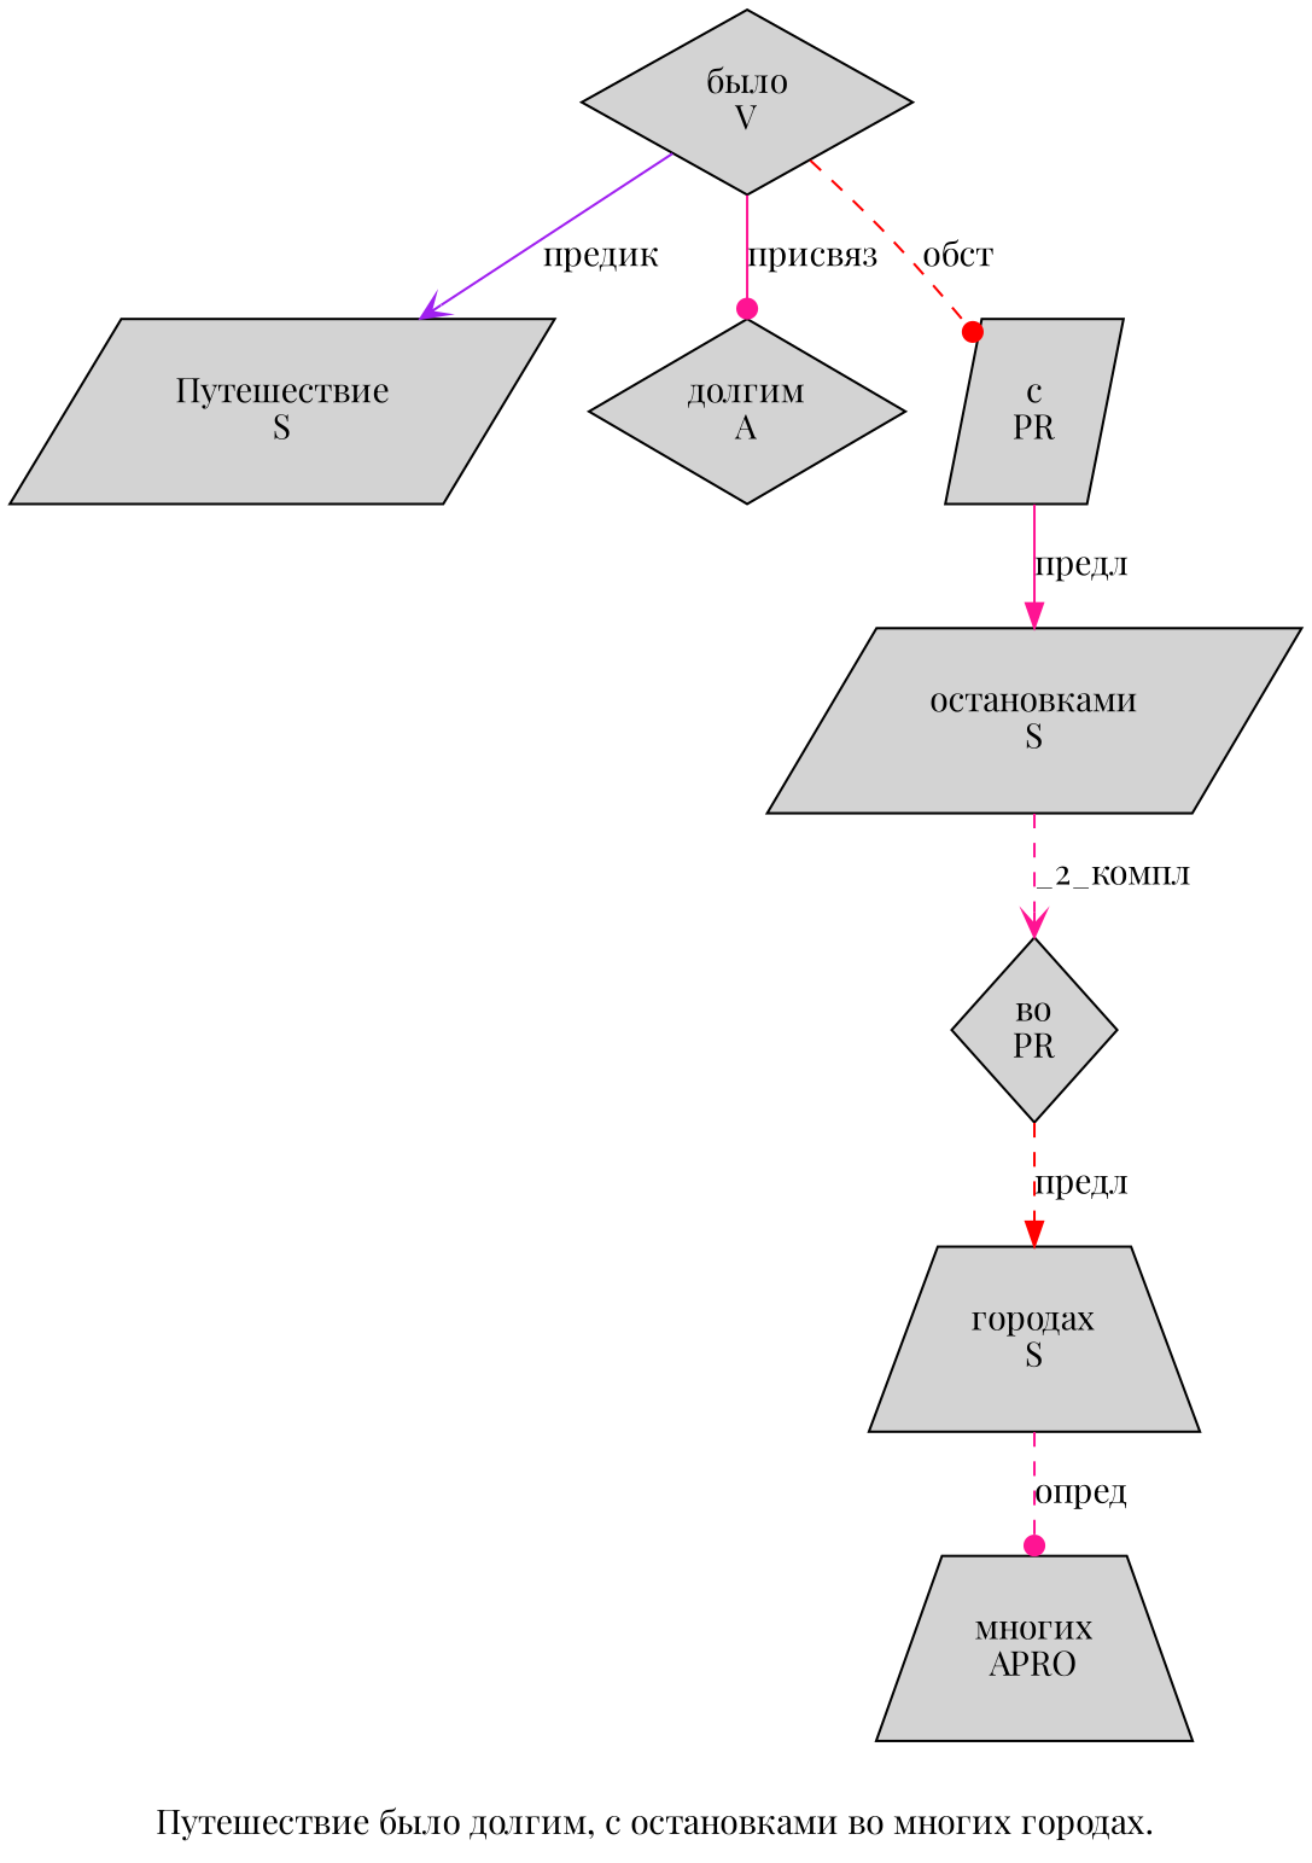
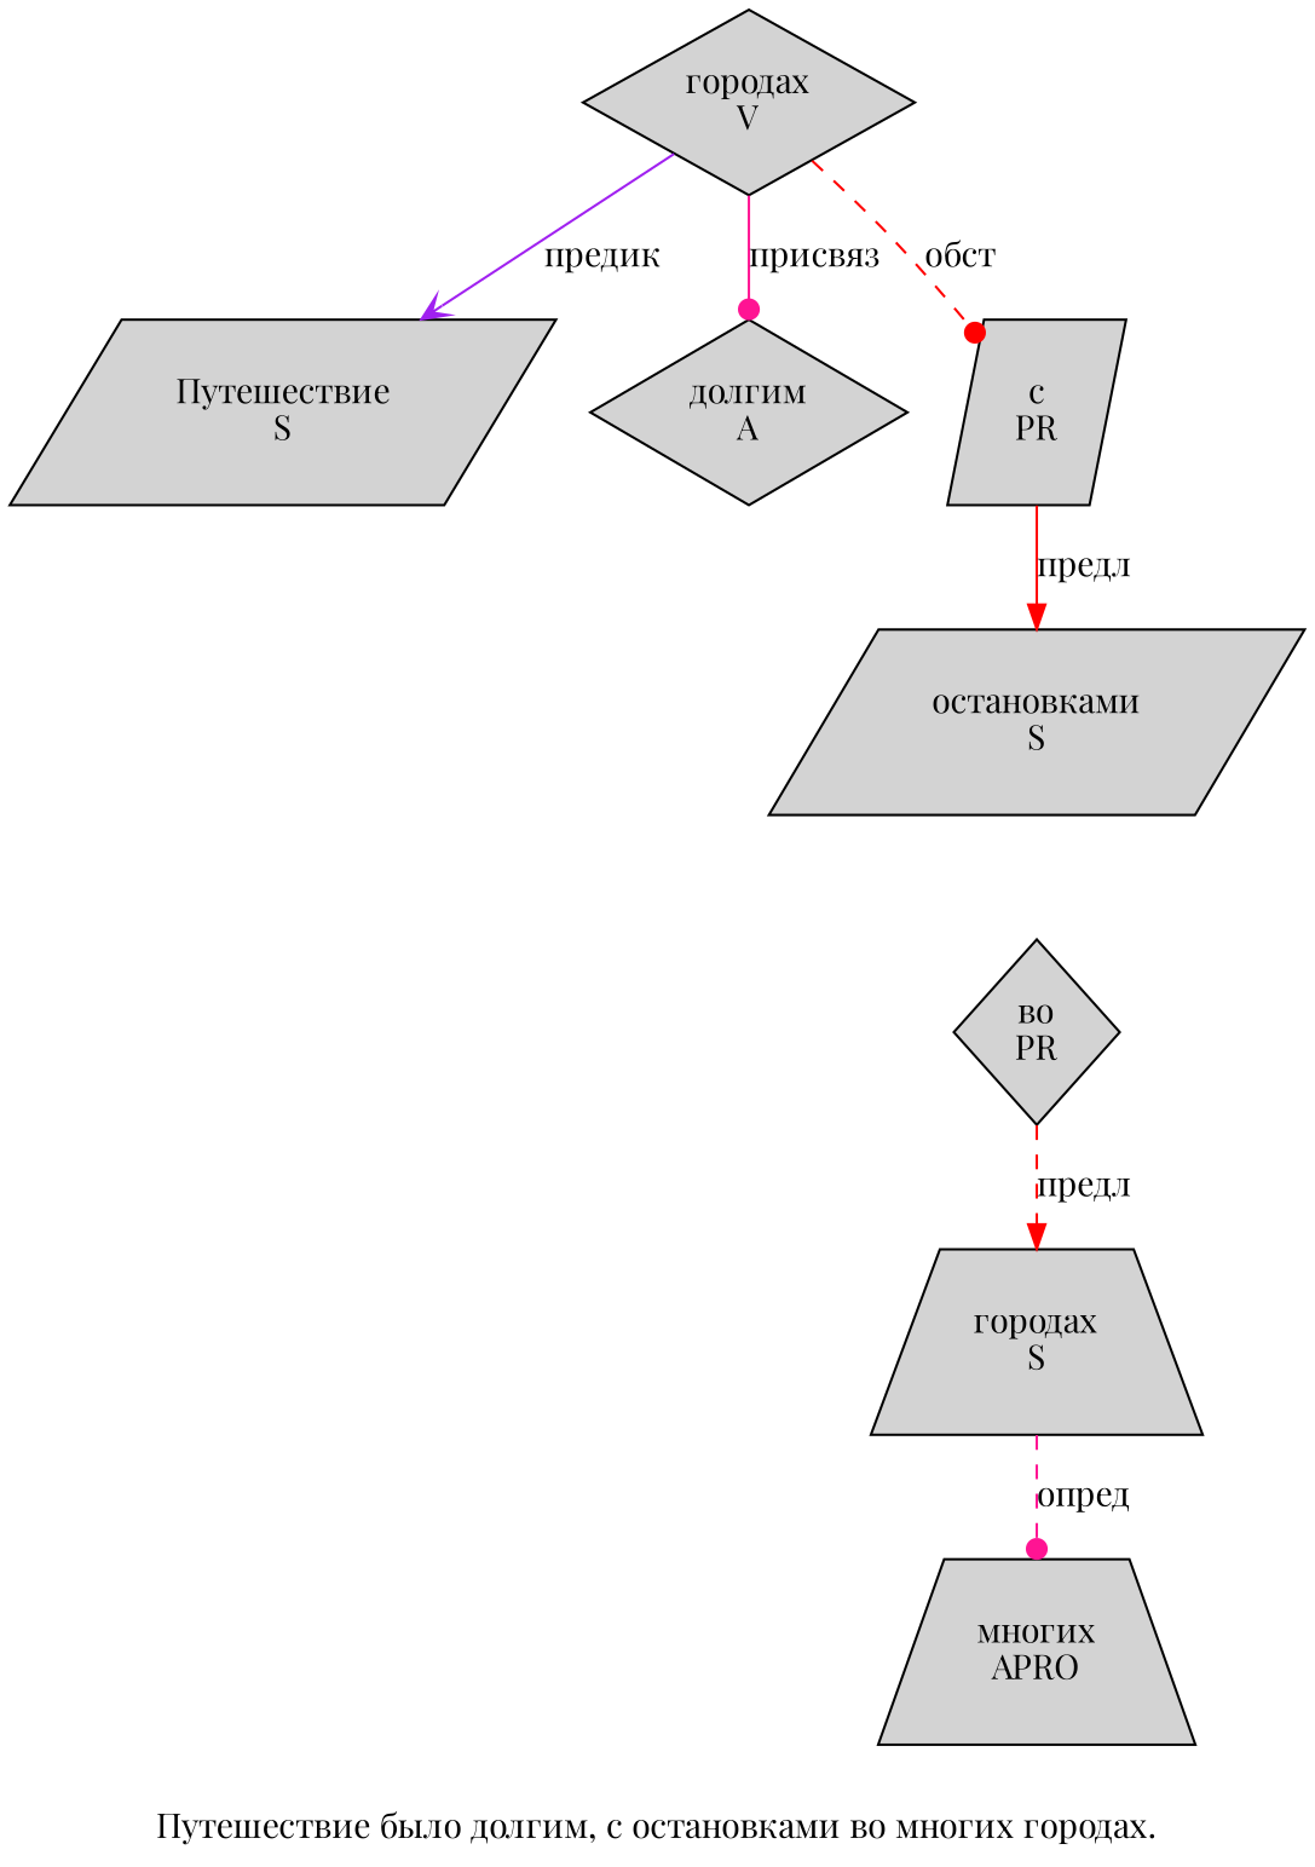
  digraph {
    fontname="Playfair Display"
    label="Путешествие было долгим, с остановками во многих городах."
    node [fillcolor=lightgray fontname="Playfair Display" penwidth=1 shape=parallelogram style=filled]
    edge [arrowhead=dot color=deeppink fontname="Playfair Display" style=dashed]
    n1 [label="Путешествие\nS"]
-   n2 [label="было\nV" shape=diamond]
+   n2 [label="городах\nV" shape=diamond]
    n3 [label="долгим\nA" shape=diamond]
    n4 [label="с\nPR"]
    n5 [label="остановками\nS"]
    n6 [label="во\nPR" shape=diamond]
    n7 [label="городах\nS" shape=trapezium]
    n8 [label="многих\nAPRO" shape=trapezium]
    n2 -> n1 [arrowhead=vee color=purple label="предик" style=solid]
    n2 -> n3 [label="присвяз" style=solid]
    n2 -> n4 [color=red label="обст"]
-   n4 -> n5 [arrowhead=normal label="предл" style=solid]
-   n5 -> n6 [arrowhead=vee label="_2_компл"]
+   n4 -> n5 [arrowhead=normal color=red label="предл" style=solid]
    n6 -> n7 [arrowhead=normal color=red label="предл"]
    n7 -> n8 [label="опред"]
  }
